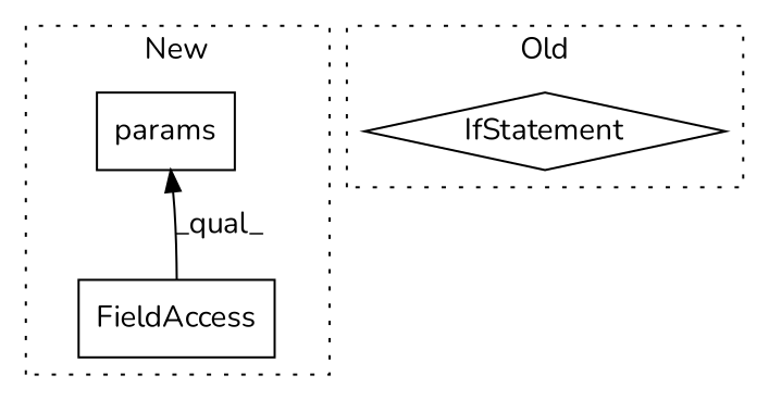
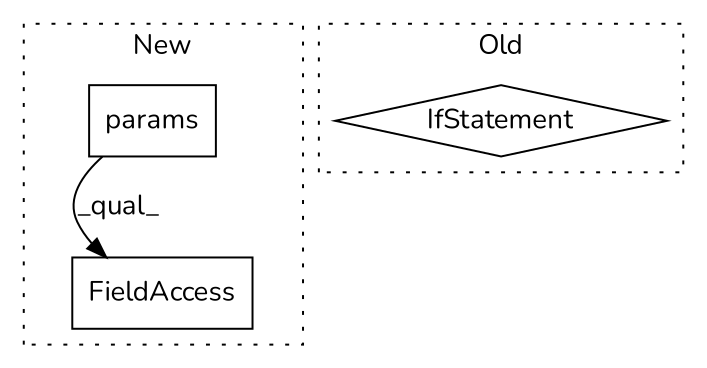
  digraph {
    fontname=Nunito
    node [shape=box fontname=Nunito]
    n1 [a=32 l=8 label=params s=3288]
    n2 [a=22 l=19 label=FieldAccess s=3283]
    n3 [a=25 l="4,2" label=IfStatement s="2745,2765" shape=diamond]
    subgraph cluster_1 {
      label=New
      style=dotted
      n1
      n2
    }
    subgraph cluster_2 {
      label=Old
      style=dotted
      n3
    }
-   n2 -> n1 [label=_qual_ fontname=Nunito]
+   n1 -> n2 [label=_qual_ fontname=Nunito]
  }
